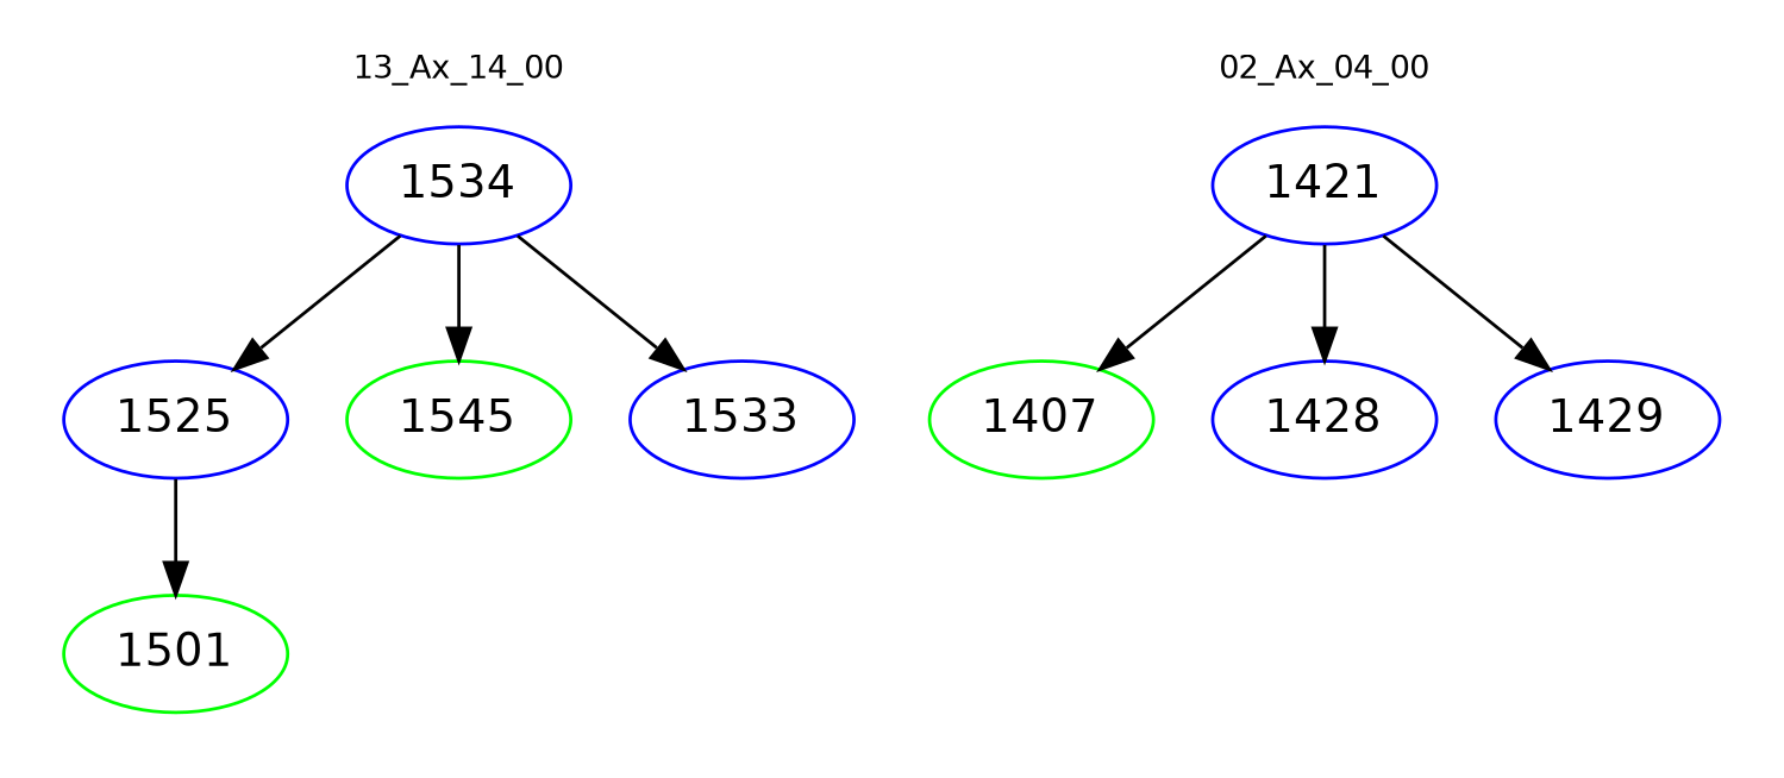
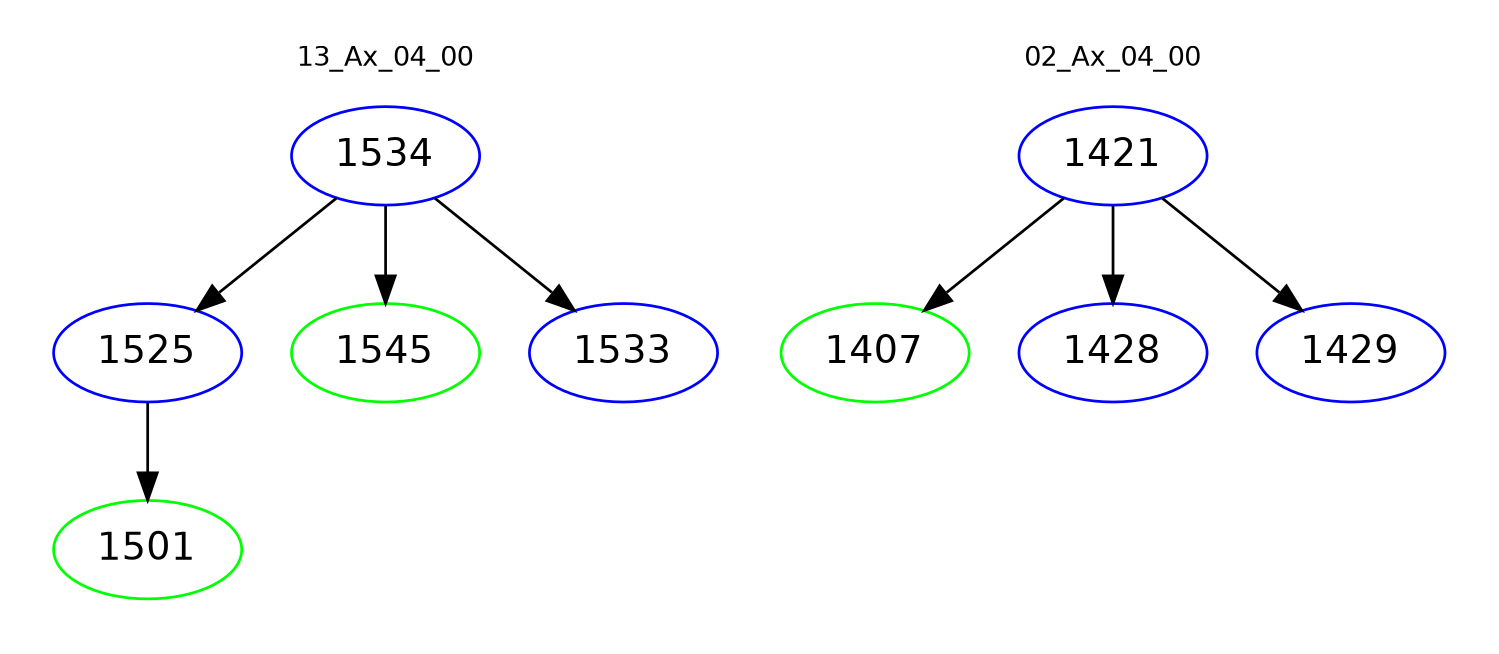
  digraph {
    fontname="DejaVu Sans"
    node [color=blue fontname="DejaVu Sans"]
    edge [color=black fontname="DejaVu Sans"]
    n1 [label=1534]
    n2 [label=1525]
    n3 [color=green label=1545]
    n4 [label=1533]
    n5 [color=green label=1501]
    n6 [label=1421]
    n7 [color=green label=1407]
    n8 [label=1428]
    n9 [label=1429]
    subgraph cluster_1 {
      color=white
      fontsize=10
-     label="13_Ax_14_00"
+     label="13_Ax_04_00"
      n1
      n2
      n3
      n4
      n5
    }
    subgraph cluster_2 {
      color=white
      fontsize=10
      label="02_Ax_04_00"
      n6
      n7
      n8
      n9
    }
    n1 -> n2
    n1 -> n3
    n1 -> n4
    n2 -> n5
    n6 -> n7
    n6 -> n8
    n6 -> n9
  }
